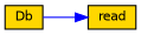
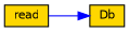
  digraph {
    rankdir=LR
    node [color=black fillcolor=gold fontname=Helvetica fontsize=10 shape=record style=filled]
    n1 [fontcolor=black height=0.2 label=Db width=0.4]
    n2 [height=0.2 label=read width=0.4]
-   n1 -> n2 [color=blue fontname=Helvetica fontsize=10 labelfontname=Helvetica labelfontsize=10 style=solid]
+   n2 -> n1 [color=blue fontname=Helvetica fontsize=10 labelfontname=Helvetica labelfontsize=10 style=solid]
  }
